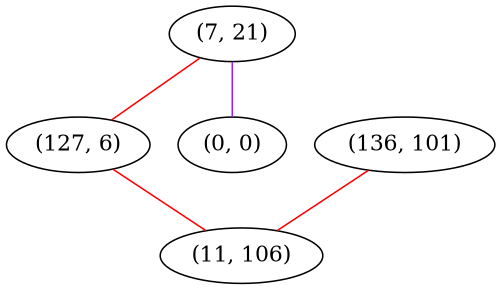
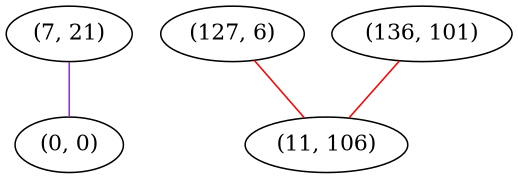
  graph {
    edge [color=red weight=1]
    n1 [label="(7, 21)"]
    "(127, 6)"
    "(0, 0)"
    "(11, 106)"
    "(136, 101)"
-   n1 -- "(127, 6)"
    n1 -- "(0, 0)" [color=purple weight=4]
    "(127, 6)" -- "(11, 106)"
    "(136, 101)" -- "(11, 106)"
  }
